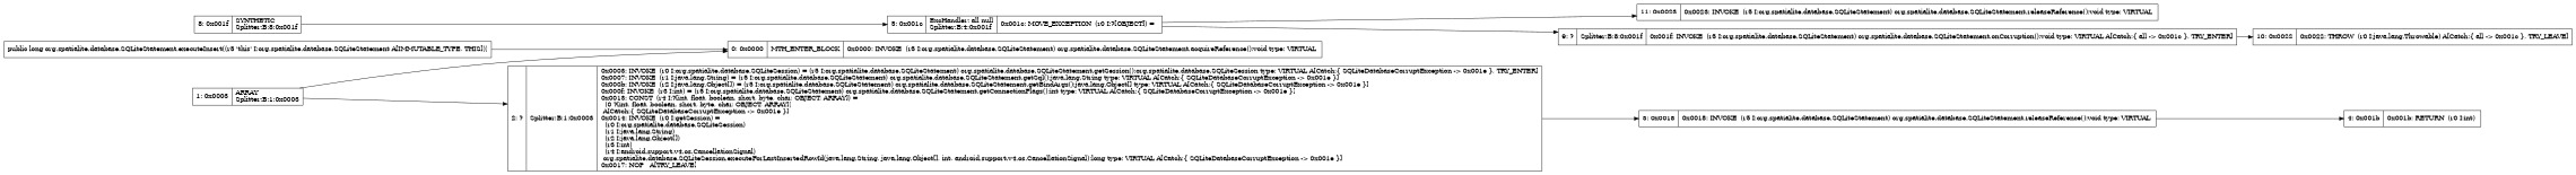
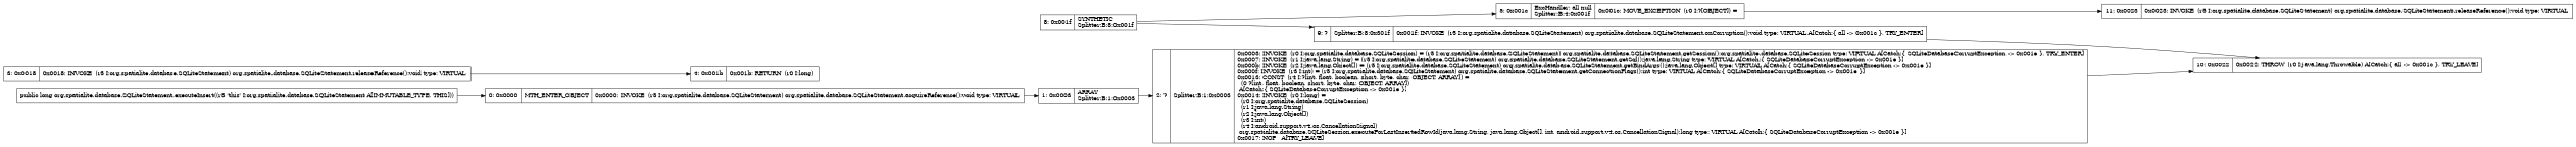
  digraph {
    rankdir=LR
    node [shape=record]
-   n1 [label="{0\:\ 0x0000|MTH_ENTER_BLOCK\l|0x0000: INVOKE  (r5 I:org.spatialite.database.SQLiteStatement) org.spatialite.database.SQLiteStatement.acquireReference():void type: VIRTUAL \l}"]
+   n1 [label="{0\:\ 0x0000|MTH_ENTER_OBJECT\l|0x0000: INVOKE  (r5 I:org.spatialite.database.SQLiteStatement) org.spatialite.database.SQLiteStatement.acquireReference():void type: VIRTUAL \l}"]
    n2 [label="{1\:\ 0x0003|ARRAY\lSplitter:B:1:0x0003\l}"]
-   n3 [label="{2\:\ ?|Splitter:B:1:0x0003\l|0x0003: INVOKE  (r0 I:org.spatialite.database.SQLiteSession) = (r5 I:org.spatialite.database.SQLiteStatement) org.spatialite.database.SQLiteStatement.getSession():org.spatialite.database.SQLiteSession type: VIRTUAL A[Catch:\{ SQLiteDatabaseCorruptException \-\> 0x001e \}, TRY_ENTER]\l0x0007: INVOKE  (r1 I:java.lang.String) = (r5 I:org.spatialite.database.SQLiteStatement) org.spatialite.database.SQLiteStatement.getSql():java.lang.String type: VIRTUAL A[Catch:\{ SQLiteDatabaseCorruptException \-\> 0x001e \}]\l0x000b: INVOKE  (r2 I:java.lang.Object[]) = (r5 I:org.spatialite.database.SQLiteStatement) org.spatialite.database.SQLiteStatement.getBindArgs():java.lang.Object[] type: VIRTUAL A[Catch:\{ SQLiteDatabaseCorruptException \-\> 0x001e \}]\l0x000f: INVOKE  (r3 I:int) = (r5 I:org.spatialite.database.SQLiteStatement) org.spatialite.database.SQLiteStatement.getConnectionFlags():int type: VIRTUAL A[Catch:\{ SQLiteDatabaseCorruptException \-\> 0x001e \}]\l0x0013: CONST  (r4 I:?[int, float, boolean, short, byte, char, OBJECT, ARRAY]) = \l  (0 ?[int, float, boolean, short, byte, char, OBJECT, ARRAY])\l A[Catch:\{ SQLiteDatabaseCorruptException \-\> 0x001e \}]\l0x0014: INVOKE  (r0 I:getSession) = \l  (r0 I:org.spatialite.database.SQLiteSession)\l  (r1 I:java.lang.String)\l  (r2 I:java.lang.Object[])\l  (r3 I:int)\l  (r4 I:android.support.v4.os.CancellationSignal)\l org.spatialite.database.SQLiteSession.executeForLastInsertedRowId(java.lang.String, java.lang.Object[], int, android.support.v4.os.CancellationSignal):long type: VIRTUAL A[Catch:\{ SQLiteDatabaseCorruptException \-\> 0x001e \}]\l0x0017: NOP   A[TRY_LEAVE]\l}"]
+   n3 [label="{2\:\ ?|Splitter:B:1:0x0003\l|0x0003: INVOKE  (r0 I:org.spatialite.database.SQLiteSession) = (r5 I:org.spatialite.database.SQLiteStatement) org.spatialite.database.SQLiteStatement.getSession():org.spatialite.database.SQLiteSession type: VIRTUAL A[Catch:\{ SQLiteDatabaseCorruptException \-\> 0x001e \}, TRY_ENTER]\l0x0007: INVOKE  (r1 I:java.lang.String) = (r5 I:org.spatialite.database.SQLiteStatement) org.spatialite.database.SQLiteStatement.getSql():java.lang.String type: VIRTUAL A[Catch:\{ SQLiteDatabaseCorruptException \-\> 0x001e \}]\l0x000b: INVOKE  (r2 I:java.lang.Object[]) = (r5 I:org.spatialite.database.SQLiteStatement) org.spatialite.database.SQLiteStatement.getBindArgs():java.lang.Object[] type: VIRTUAL A[Catch:\{ SQLiteDatabaseCorruptException \-\> 0x001e \}]\l0x000f: INVOKE  (r3 I:int) = (r5 I:org.spatialite.database.SQLiteStatement) org.spatialite.database.SQLiteStatement.getConnectionFlags():int type: VIRTUAL A[Catch:\{ SQLiteDatabaseCorruptException \-\> 0x001e \}]\l0x0013: CONST  (r4 I:?[int, float, boolean, short, byte, char, OBJECT, ARRAY]) = \l  (0 ?[int, float, boolean, short, byte, char, OBJECT, ARRAY])\l A[Catch:\{ SQLiteDatabaseCorruptException \-\> 0x001e \}]\l0x0014: INVOKE  (r0 I:long) = \l  (r0 I:org.spatialite.database.SQLiteSession)\l  (r1 I:java.lang.String)\l  (r2 I:java.lang.Object[])\l  (r3 I:int)\l  (r4 I:android.support.v4.os.CancellationSignal)\l org.spatialite.database.SQLiteSession.executeForLastInsertedRowId(java.lang.String, java.lang.Object[], int, android.support.v4.os.CancellationSignal):long type: VIRTUAL A[Catch:\{ SQLiteDatabaseCorruptException \-\> 0x001e \}]\l0x0017: NOP   A[TRY_LEAVE]\l}"]
    n4 [label="{3\:\ 0x0018|0x0018: INVOKE  (r5 I:org.spatialite.database.SQLiteStatement) org.spatialite.database.SQLiteStatement.releaseReference():void type: VIRTUAL \l}"]
-   n5 [label="{4\:\ 0x001b|0x001b: RETURN  (r0 I:int) \l}"]
+   n5 [label="{4\:\ 0x001b|0x001b: RETURN  (r0 I:long) \l}"]
    n6 [label="{5\:\ 0x001c|ExcHandler: all null\lSplitter:B:4:0x001f\l|0x001c: MOVE_EXCEPTION  (r0 I:?[OBJECT]) =  \l}"]
    n7 [label="{11\:\ 0x0023|0x0023: INVOKE  (r5 I:org.spatialite.database.SQLiteStatement) org.spatialite.database.SQLiteStatement.releaseReference():void type: VIRTUAL \l}"]
    n8 [label="{8\:\ 0x001f|SYNTHETIC\lSplitter:B:8:0x001f\l}"]
-   n9 [label="{9\:\ ?|Splitter:B:8:0x001f\l|0x001f: INVOKE  (r5 I:org.spatialite.database.SQLiteStatement) org.spatialite.database.SQLiteStatement.onCorruption():void type: VIRTUAL A[Catch:\{ all \-\> 0x001c \}, TRY_ENTER]\l}"]
+   n9 [label="{9\:\ ?|Splitter:B:8:0x301f\l|0x001f: INVOKE  (r5 I:org.spatialite.database.SQLiteStatement) org.spatialite.database.SQLiteStatement.onCorruption():void type: VIRTUAL A[Catch:\{ all \-\> 0x001c \}, TRY_ENTER]\l}"]
    n10 [label="{10\:\ 0x0022|0x0022: THROW  (r0 I:java.lang.Throwable) A[Catch:\{ all \-\> 0x001c \}, TRY_LEAVE]\l}"]
    n11 [label="{public long org.spatialite.database.SQLiteStatement.executeInsert((r5 'this' I:org.spatialite.database.SQLiteStatement A[IMMUTABLE_TYPE, THIS])) }"]
-   n2 -> n1
+   n1 -> n2
    n2 -> n3
-   n3 -> n4
+   n3 -> n10
    n4 -> n5
    n6 -> n7
    n8 -> n6
-   n6 -> n9
+   n8 -> n9
    n9 -> n10
    n11 -> n1
  }
